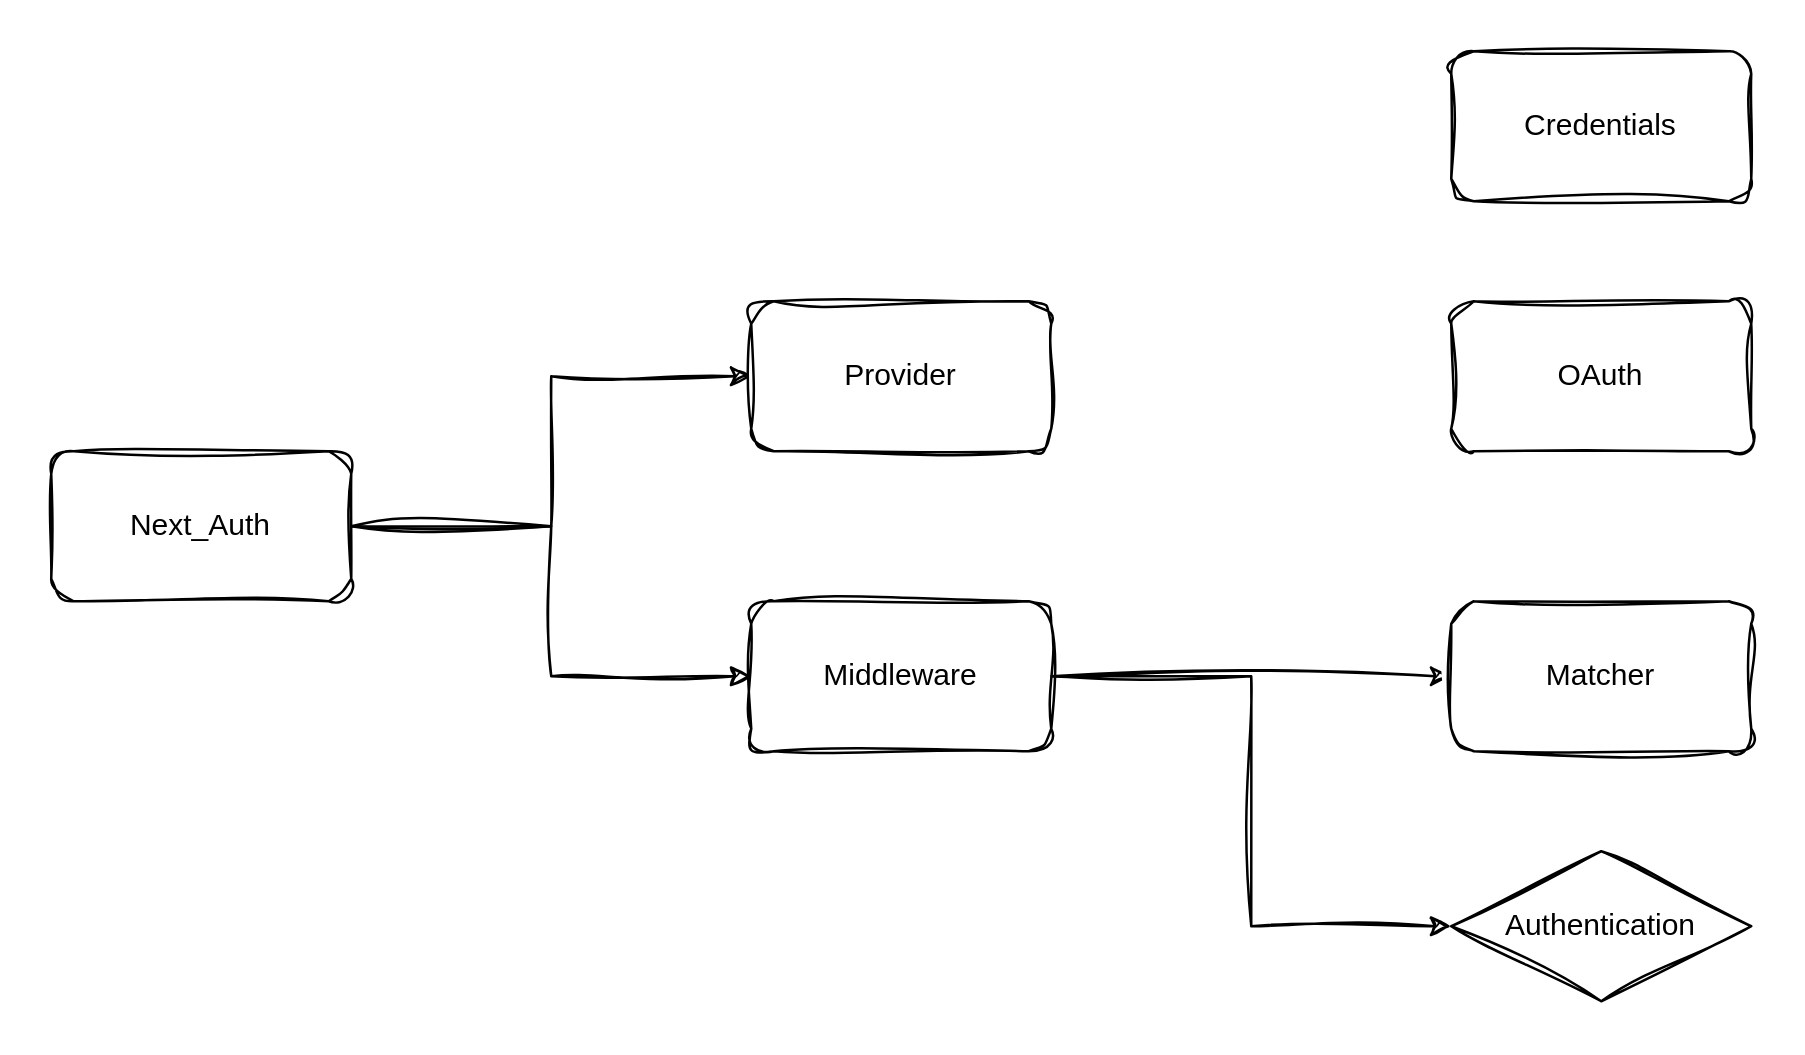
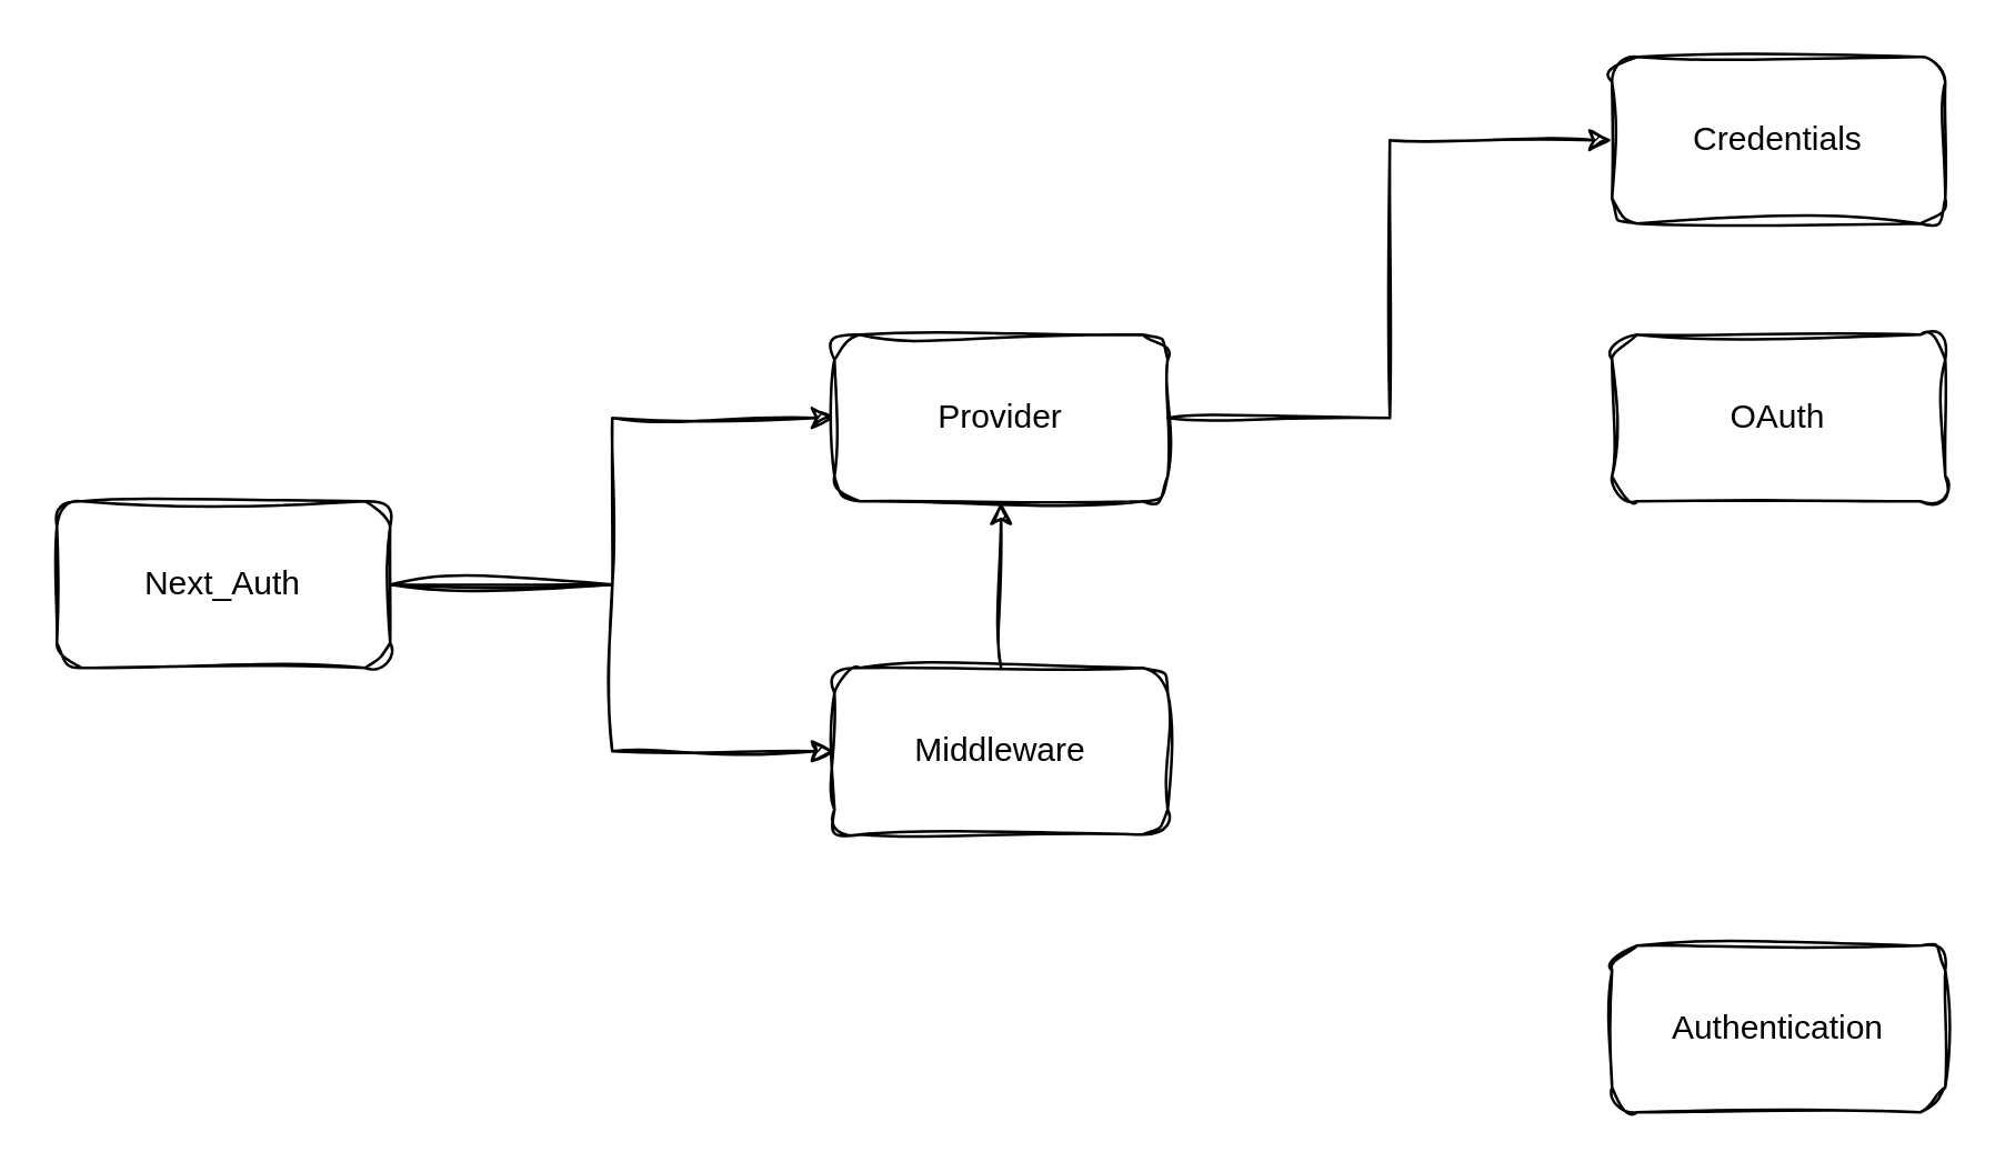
  <mxCell id="0" />
  <mxCell id="1" parent="0" />
  <mxCell id="2" style="edgeStyle=orthogonalEdgeStyle;rounded=0;orthogonalLoop=1;jettySize=auto;html=1;entryX=0;entryY=0.5;entryDx=0;entryDy=0;sketch=1;curveFitting=1;jiggle=2;" edge="1" parent="1" source="4" target="6"><mxGeometry relative="1" as="geometry" /></mxCell>
  <mxCell id="3" style="edgeStyle=orthogonalEdgeStyle;rounded=0;orthogonalLoop=1;jettySize=auto;html=1;entryX=0;entryY=0.5;entryDx=0;entryDy=0;sketch=1;curveFitting=1;jiggle=2;" edge="1" parent="1" source="4" target="9"><mxGeometry relative="1" as="geometry" /></mxCell>
  <mxCell id="4" value="Next_Auth" style="rounded=1;whiteSpace=wrap;html=1;sketch=1;curveFitting=1;jiggle=2;" vertex="1" parent="1"><mxGeometry x="20" y="180" width="120" height="60" as="geometry" /></mxCell>
+ <mxCell id="5" style="edgeStyle=orthogonalEdgeStyle;rounded=0;sketch=1;jiggle=2;curveFitting=1;orthogonalLoop=1;jettySize=auto;html=1;strokeColor=default;align=center;verticalAlign=middle;fontFamily=Helvetica;fontSize=11;fontColor=default;labelBackgroundColor=default;endArrow=classic;" edge="1" parent="1" source="6" target="10"><mxGeometry relative="1" as="geometry"><Array as="points"><mxPoint x="500" y="150" /><mxPoint x="500" y="50" /></Array></mxGeometry></mxCell>
  <mxCell id="6" value="Provider" style="rounded=1;whiteSpace=wrap;html=1;sketch=1;curveFitting=1;jiggle=2;" vertex="1" parent="1"><mxGeometry x="300" y="120" width="120" height="60" as="geometry" /></mxCell>
- <mxCell id="7" style="edgeStyle=orthogonalEdgeStyle;rounded=0;sketch=1;jiggle=2;curveFitting=1;orthogonalLoop=1;jettySize=auto;html=1;strokeColor=default;align=center;verticalAlign=middle;fontFamily=Helvetica;fontSize=11;fontColor=default;labelBackgroundColor=default;endArrow=classic;" edge="1" parent="1" source="9" target="12"><mxGeometry relative="1" as="geometry" /></mxCell>
- <mxCell id="8" style="edgeStyle=orthogonalEdgeStyle;rounded=0;sketch=1;jiggle=2;curveFitting=1;orthogonalLoop=1;jettySize=auto;html=1;entryX=0;entryY=0.5;entryDx=0;entryDy=0;strokeColor=default;align=center;verticalAlign=middle;fontFamily=Helvetica;fontSize=11;fontColor=default;labelBackgroundColor=default;endArrow=classic;" edge="1" parent="1" source="9" target="13"><mxGeometry relative="1" as="geometry" /></mxCell>
+ <mxCell id="8" style="edgeStyle=orthogonalEdgeStyle;rounded=0;sketch=1;jiggle=2;curveFitting=1;orthogonalLoop=1;jettySize=auto;html=1;strokeColor=default;align=center;verticalAlign=middle;fontFamily=Helvetica;fontSize=11;fontColor=default;labelBackgroundColor=default;endArrow=classic;" edge="1" parent="1" source="9" target="6"><mxGeometry relative="1" as="geometry" /></mxCell>
  <mxCell id="9" value="Middleware" style="rounded=1;whiteSpace=wrap;html=1;sketch=1;curveFitting=1;jiggle=2;" vertex="1" parent="1"><mxGeometry x="300" y="240" width="120" height="60" as="geometry" /></mxCell>
  <mxCell id="10" value="Credentials" style="rounded=1;whiteSpace=wrap;html=1;sketch=1;curveFitting=1;jiggle=2;" vertex="1" parent="1"><mxGeometry x="580" y="20" width="120" height="60" as="geometry" /></mxCell>
  <mxCell id="11" value="OAuth" style="rounded=1;whiteSpace=wrap;html=1;sketch=1;curveFitting=1;jiggle=2;" vertex="1" parent="1"><mxGeometry x="580" y="120" width="120" height="60" as="geometry" /></mxCell>
- <mxCell id="12" value="Matcher" style="rounded=1;whiteSpace=wrap;html=1;sketch=1;curveFitting=1;jiggle=2;" vertex="1" parent="1"><mxGeometry x="580" y="240" width="120" height="60" as="geometry" /></mxCell>
- <mxCell id="13" value="Authentication" style="rhombus;whiteSpace=wrap;html=1;sketch=1;curveFitting=1;jiggle=2;" vertex="1" parent="1"><mxGeometry x="580" y="340" width="120" height="60" as="geometry" /></mxCell>
+ <mxCell id="13" value="Authentication" style="rounded=1;whiteSpace=wrap;html=1;sketch=1;curveFitting=1;jiggle=2;" vertex="1" parent="1"><mxGeometry x="580" y="340" width="120" height="60" as="geometry" /></mxCell>
